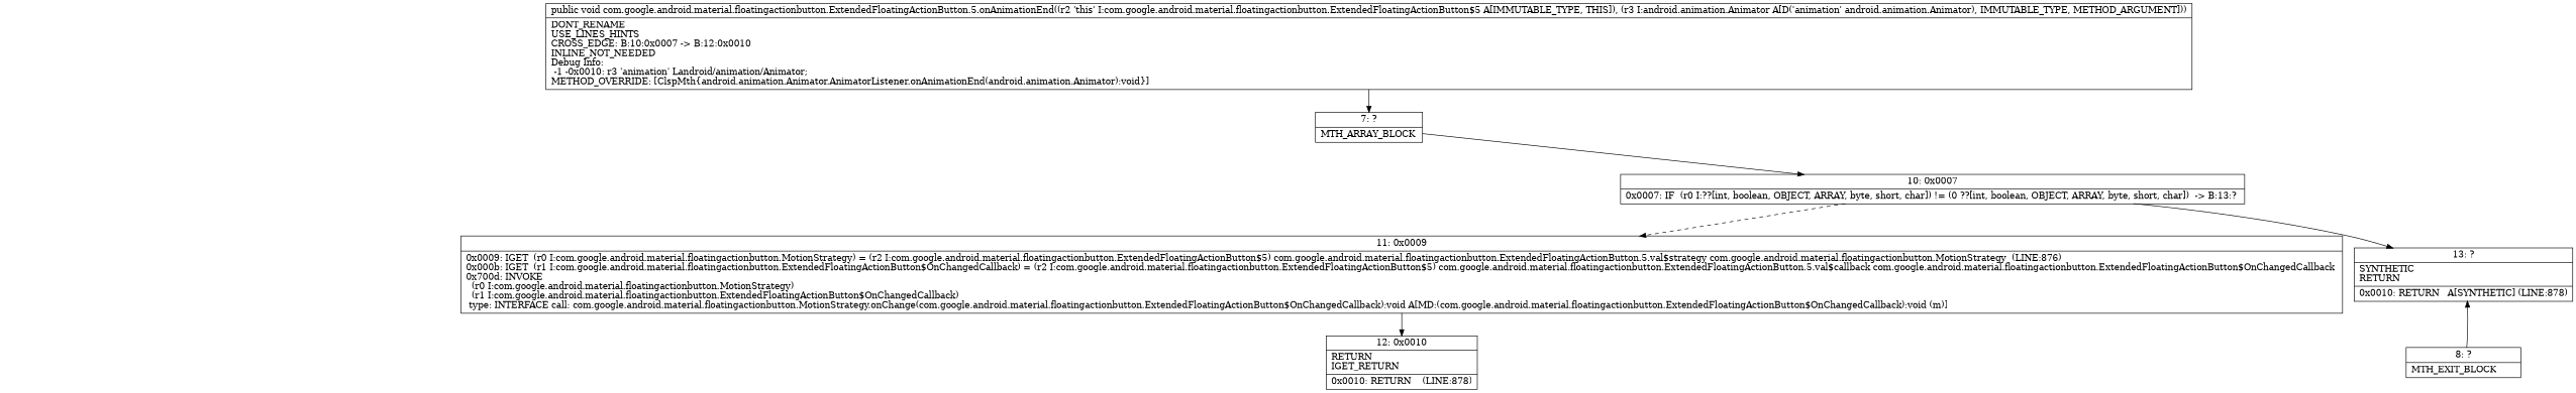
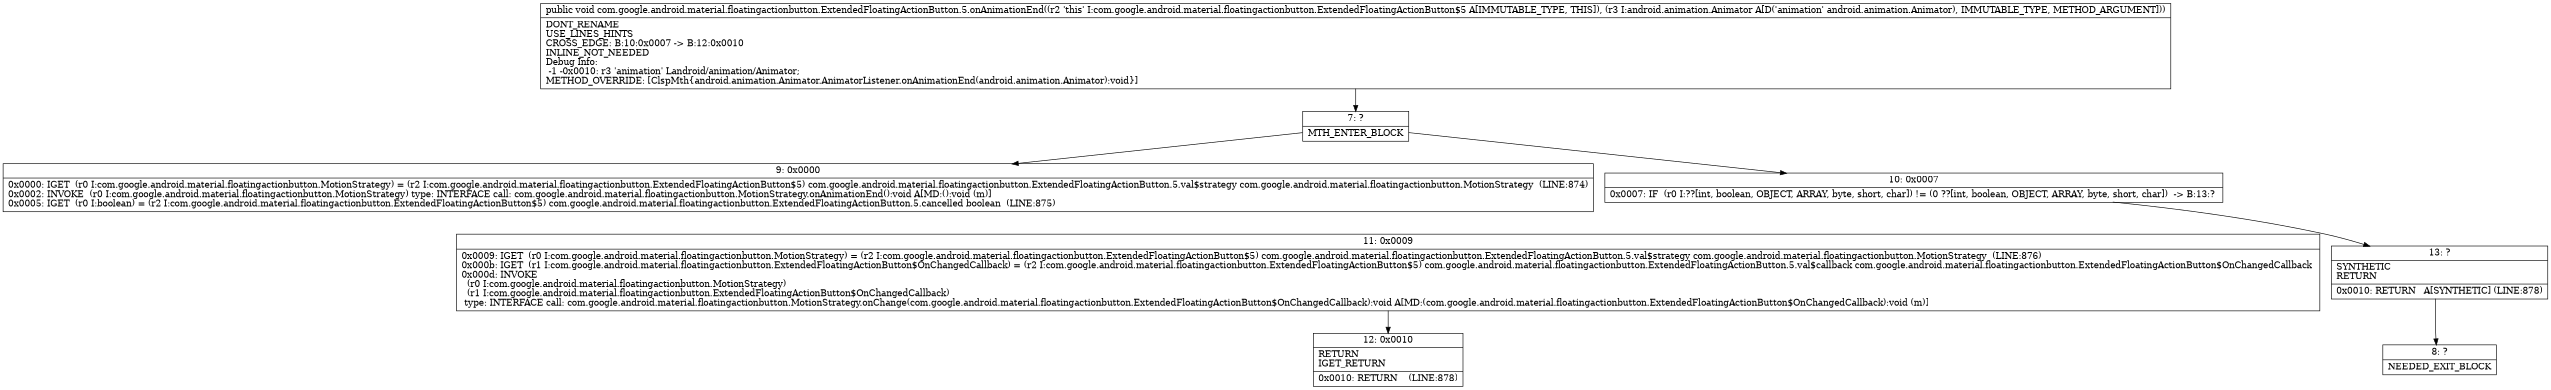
  digraph {
    node [shape=record]
-   n1 [label="{7\:\ ?|MTH_ARRAY_BLOCK\l}"]
+   n1 [label="{7\:\ ?|MTH_ENTER_BLOCK\l}"]
+   n2 [label="{9\:\ 0x0000|0x0000: IGET  (r0 I:com.google.android.material.floatingactionbutton.MotionStrategy) = (r2 I:com.google.android.material.floatingactionbutton.ExtendedFloatingActionButton$5) com.google.android.material.floatingactionbutton.ExtendedFloatingActionButton.5.val$strategy com.google.android.material.floatingactionbutton.MotionStrategy  (LINE:874)\l0x0002: INVOKE  (r0 I:com.google.android.material.floatingactionbutton.MotionStrategy) type: INTERFACE call: com.google.android.material.floatingactionbutton.MotionStrategy.onAnimationEnd():void A[MD:():void (m)]\l0x0005: IGET  (r0 I:boolean) = (r2 I:com.google.android.material.floatingactionbutton.ExtendedFloatingActionButton$5) com.google.android.material.floatingactionbutton.ExtendedFloatingActionButton.5.cancelled boolean  (LINE:875)\l}"]
    n3 [label="{10\:\ 0x0007|0x0007: IF  (r0 I:??[int, boolean, OBJECT, ARRAY, byte, short, char]) != (0 ??[int, boolean, OBJECT, ARRAY, byte, short, char])  \-\> B:13:? \l}"]
-   n4 [label="{11\:\ 0x0009|0x0009: IGET  (r0 I:com.google.android.material.floatingactionbutton.MotionStrategy) = (r2 I:com.google.android.material.floatingactionbutton.ExtendedFloatingActionButton$5) com.google.android.material.floatingactionbutton.ExtendedFloatingActionButton.5.val$strategy com.google.android.material.floatingactionbutton.MotionStrategy  (LINE:876)\l0x000b: IGET  (r1 I:com.google.android.material.floatingactionbutton.ExtendedFloatingActionButton$OnChangedCallback) = (r2 I:com.google.android.material.floatingactionbutton.ExtendedFloatingActionButton$5) com.google.android.material.floatingactionbutton.ExtendedFloatingActionButton.5.val$callback com.google.android.material.floatingactionbutton.ExtendedFloatingActionButton$OnChangedCallback \l0x700d: INVOKE  \l  (r0 I:com.google.android.material.floatingactionbutton.MotionStrategy)\l  (r1 I:com.google.android.material.floatingactionbutton.ExtendedFloatingActionButton$OnChangedCallback)\l type: INTERFACE call: com.google.android.material.floatingactionbutton.MotionStrategy.onChange(com.google.android.material.floatingactionbutton.ExtendedFloatingActionButton$OnChangedCallback):void A[MD:(com.google.android.material.floatingactionbutton.ExtendedFloatingActionButton$OnChangedCallback):void (m)]\l}"]
+   n4 [label="{11\:\ 0x0009|0x0009: IGET  (r0 I:com.google.android.material.floatingactionbutton.MotionStrategy) = (r2 I:com.google.android.material.floatingactionbutton.ExtendedFloatingActionButton$5) com.google.android.material.floatingactionbutton.ExtendedFloatingActionButton.5.val$strategy com.google.android.material.floatingactionbutton.MotionStrategy  (LINE:876)\l0x000b: IGET  (r1 I:com.google.android.material.floatingactionbutton.ExtendedFloatingActionButton$OnChangedCallback) = (r2 I:com.google.android.material.floatingactionbutton.ExtendedFloatingActionButton$5) com.google.android.material.floatingactionbutton.ExtendedFloatingActionButton.5.val$callback com.google.android.material.floatingactionbutton.ExtendedFloatingActionButton$OnChangedCallback \l0x000d: INVOKE  \l  (r0 I:com.google.android.material.floatingactionbutton.MotionStrategy)\l  (r1 I:com.google.android.material.floatingactionbutton.ExtendedFloatingActionButton$OnChangedCallback)\l type: INTERFACE call: com.google.android.material.floatingactionbutton.MotionStrategy.onChange(com.google.android.material.floatingactionbutton.ExtendedFloatingActionButton$OnChangedCallback):void A[MD:(com.google.android.material.floatingactionbutton.ExtendedFloatingActionButton$OnChangedCallback):void (m)]\l}"]
    n5 [label="{13\:\ ?|SYNTHETIC\lRETURN\l|0x0010: RETURN   A[SYNTHETIC] (LINE:878)\l}"]
    n6 [label="{12\:\ 0x0010|RETURN\lIGET_RETURN\l|0x0010: RETURN    (LINE:878)\l}"]
-   n7 [label="{8\:\ ?|MTH_EXIT_BLOCK\l}"]
+   n7 [label="{8\:\ ?|NEEDED_EXIT_BLOCK\l}"]
    n8 [label="{public void com.google.android.material.floatingactionbutton.ExtendedFloatingActionButton.5.onAnimationEnd((r2 'this' I:com.google.android.material.floatingactionbutton.ExtendedFloatingActionButton$5 A[IMMUTABLE_TYPE, THIS]), (r3 I:android.animation.Animator A[D('animation' android.animation.Animator), IMMUTABLE_TYPE, METHOD_ARGUMENT]))  | DONT_RENAME\lUSE_LINES_HINTS\lCROSS_EDGE: B:10:0x0007 \-\> B:12:0x0010\lINLINE_NOT_NEEDED\lDebug Info:\l  \-1 \-0x0010: r3 'animation' Landroid\/animation\/Animator;\lMETHOD_OVERRIDE: [ClspMth\{android.animation.Animator.AnimatorListener.onAnimationEnd(android.animation.Animator):void\}]\l}"]
+   n1 -> n2
    n1 -> n3
-   n3 -> n4 [style=dashed]
    n3 -> n5
    n4 -> n6
-   n7 -> n5
+   n5 -> n7
    n8 -> n1
  }
